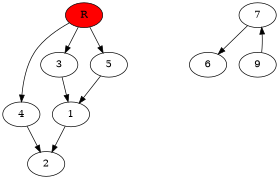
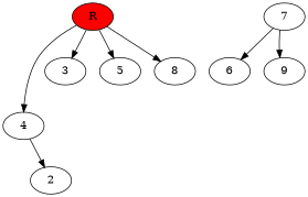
  digraph {
-   1
    2
    4
    3
    5
    7
    6
    9
    R [fillcolor="#ff0000" style=filled]
-   1 -> 2
+   8
    4 -> 2
-   3 -> 1
-   5 -> 1
    7 -> 6
-   9 -> 7
+   7 -> 9
    R -> 4
    R -> 3
    R -> 5
+   R -> 8
  }
